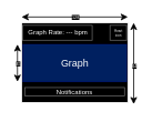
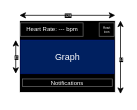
  <mxCell id="0" />
  <mxCell id="1" parent="0" />
  <mxCell id="2" value="" style="rounded=0;whiteSpace=wrap;html=1;fillColor=#000000;strokeColor=#FFFFFF;" parent="1" vertex="1"><mxGeometry x="25" y="27" width="128" height="96" as="geometry" /></mxCell>
  <mxCell id="3" value="Graph" style="rounded=0;whiteSpace=wrap;html=1;fillColor=#0050ef;fontColor=#ffffff;strokeColor=#001DBC;opacity=40;imageWidth=24;imageHeight=24;" parent="1" vertex="1"><mxGeometry x="26.5" y="53" width="125" height="45" as="geometry" /></mxCell>
  <mxCell id="4" value="&lt;p style=&quot;line-height: 30%;&quot;&gt;&lt;font color=&quot;#ffffff&quot; style=&quot;font-size: 8px;&quot;&gt;Notifications&lt;/font&gt;&lt;/p&gt;" style="rounded=0;whiteSpace=wrap;html=1;opacity=40;fillColor=#000000;strokeColor=#FFFFFF;" parent="1" vertex="1"><mxGeometry x="29" y="105" width="120" height="10" as="geometry" /></mxCell>
- <mxCell id="5" value="&lt;font color=&quot;#ffffff&quot;&gt;Graph Rate: --- bpm&lt;/font&gt;" style="rounded=0;whiteSpace=wrap;html=1;fontSize=8;opacity=40;fillColor=#000000;strokeColor=#FFFFFF;" parent="1" vertex="1"><mxGeometry x="26.5" y="30" width="83.5" height="18" as="geometry" /></mxCell>
+ <mxCell id="5" value="&lt;font color=&quot;#ffffff&quot;&gt;Heart Rate: --- bpm&lt;/font&gt;" style="rounded=0;whiteSpace=wrap;html=1;fontSize=8;opacity=40;fillColor=#000000;strokeColor=#FFFFFF;" parent="1" vertex="1"><mxGeometry x="26.5" y="30" width="83.5" height="18" as="geometry" /></mxCell>
  <mxCell id="6" value="&lt;p style=&quot;line-height: 50%;&quot;&gt;&lt;font color=&quot;#ffffff&quot; style=&quot;font-size: 4px;&quot;&gt;Heart&lt;br&gt;icon&lt;/font&gt;&lt;br&gt;&lt;/p&gt;" style="rounded=0;whiteSpace=wrap;html=1;fontSize=8;opacity=40;fillColor=#000000;strokeColor=#FFFFFF;" parent="1" vertex="1"><mxGeometry x="131.5" y="30" width="20" height="18" as="geometry" /></mxCell>
  <mxCell id="7" value="" style="endArrow=classic;startArrow=classic;html=1;" edge="1" parent="1"><mxGeometry width="50" height="50" relative="1" as="geometry"><mxPoint x="160" y="125" as="sourcePoint" /><mxPoint x="160" y="27" as="targetPoint" /></mxGeometry></mxCell>
  <mxCell id="8" value="64" style="edgeLabel;html=1;align=center;verticalAlign=middle;resizable=0;points=[];fontSize=5;fontColor=#FFFFFF;labelBackgroundColor=#000000;" vertex="1" connectable="0" parent="7"><mxGeometry x="-0.046" relative="1" as="geometry"><mxPoint as="offset" /></mxGeometry></mxCell>
  <mxCell id="9" value="" style="endArrow=classic;startArrow=classic;html=1;fontSize=5;" edge="1" parent="1"><mxGeometry width="50" height="50" relative="1" as="geometry"><mxPoint x="25" y="20" as="sourcePoint" /><mxPoint x="153" y="20" as="targetPoint" /></mxGeometry></mxCell>
  <mxCell id="10" value="128" style="edgeLabel;html=1;align=center;verticalAlign=middle;resizable=0;points=[];fontSize=5;fontColor=#FFFFFF;labelBackgroundColor=#000000;" vertex="1" connectable="0" parent="9"><mxGeometry x="-0.051" y="1" relative="1" as="geometry"><mxPoint x="3" as="offset" /></mxGeometry></mxCell>
  <mxCell id="11" value="" style="endArrow=classic;startArrow=classic;html=1;fontSize=5;arcSize=20;" edge="1" parent="1"><mxGeometry width="50" height="50" relative="1" as="geometry"><mxPoint x="20" y="98" as="sourcePoint" /><mxPoint x="20" y="53" as="targetPoint" /></mxGeometry></mxCell>
  <mxCell id="12" value="45" style="edgeLabel;html=1;align=center;verticalAlign=middle;resizable=0;points=[];fontSize=5;fontColor=#FFFFFF;labelBackgroundColor=#000000;" vertex="1" connectable="0" parent="11"><mxGeometry x="-0.145" y="-1" relative="1" as="geometry"><mxPoint x="-1" y="-4" as="offset" /></mxGeometry></mxCell>
